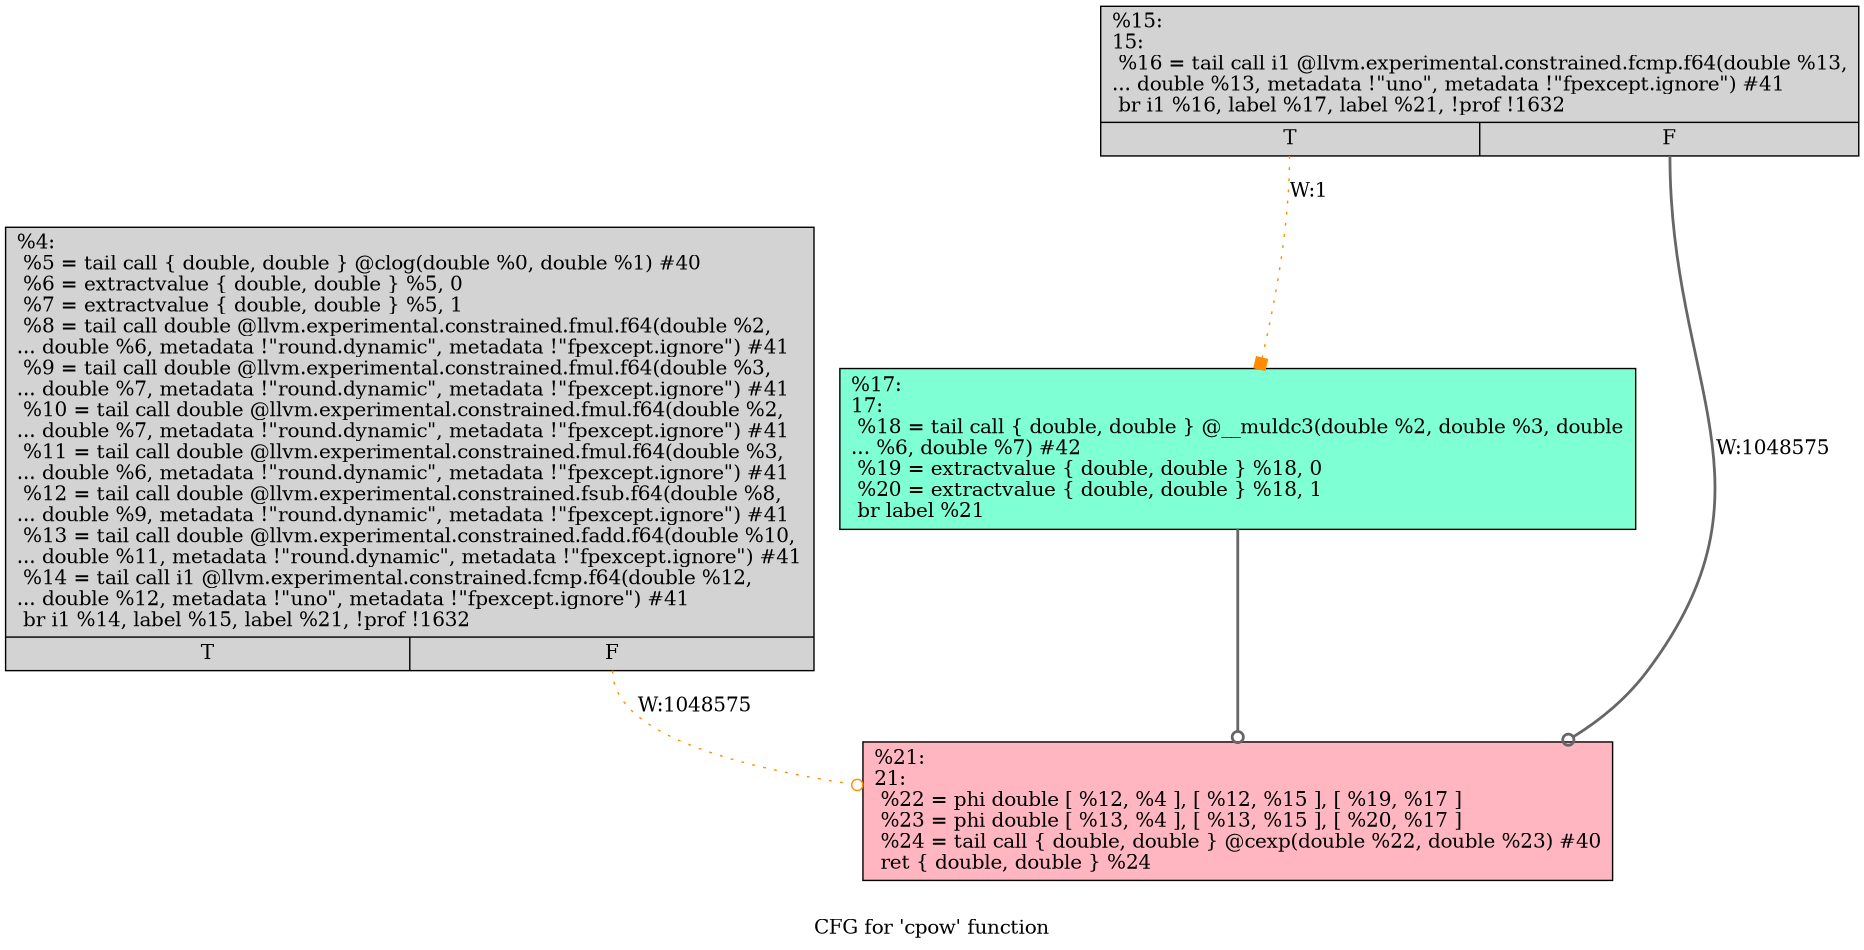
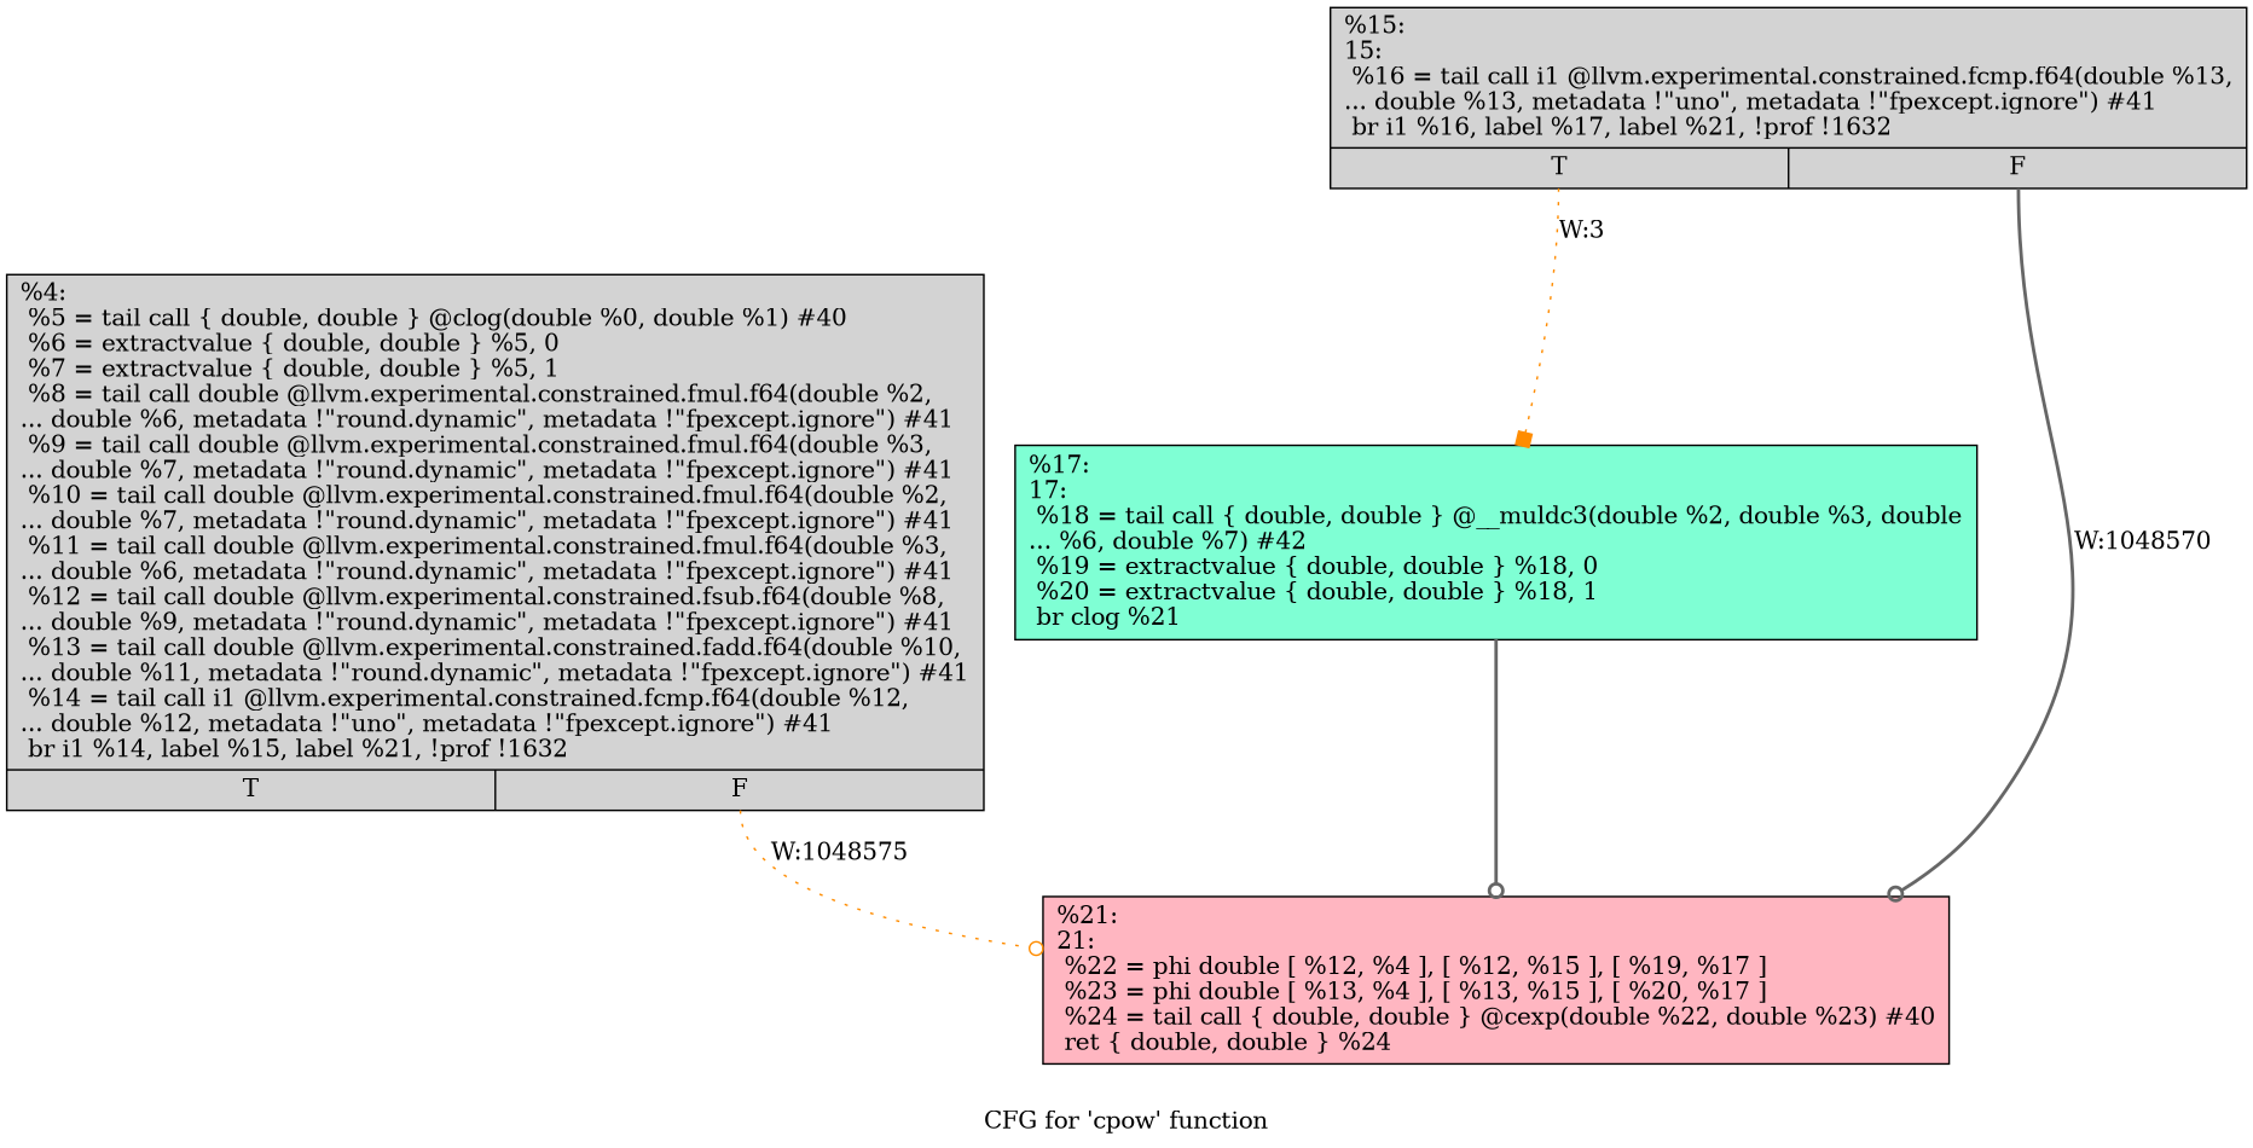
  digraph {
    label="CFG for 'cpow' function"
    node [fillcolor=lightgrey shape=record style=filled]
    edge [arrowhead=odot color=darkorange style=dotted tailport=s1]
    n1 [label="{%4:\l  %5 = tail call \{ double, double \} @clog(double %0, double %1) #40\l  %6 = extractvalue \{ double, double \} %5, 0\l  %7 = extractvalue \{ double, double \} %5, 1\l  %8 = tail call double @llvm.experimental.constrained.fmul.f64(double %2,\l... double %6, metadata !\"round.dynamic\", metadata !\"fpexcept.ignore\") #41\l  %9 = tail call double @llvm.experimental.constrained.fmul.f64(double %3,\l... double %7, metadata !\"round.dynamic\", metadata !\"fpexcept.ignore\") #41\l  %10 = tail call double @llvm.experimental.constrained.fmul.f64(double %2,\l... double %7, metadata !\"round.dynamic\", metadata !\"fpexcept.ignore\") #41\l  %11 = tail call double @llvm.experimental.constrained.fmul.f64(double %3,\l... double %6, metadata !\"round.dynamic\", metadata !\"fpexcept.ignore\") #41\l  %12 = tail call double @llvm.experimental.constrained.fsub.f64(double %8,\l... double %9, metadata !\"round.dynamic\", metadata !\"fpexcept.ignore\") #41\l  %13 = tail call double @llvm.experimental.constrained.fadd.f64(double %10,\l... double %11, metadata !\"round.dynamic\", metadata !\"fpexcept.ignore\") #41\l  %14 = tail call i1 @llvm.experimental.constrained.fcmp.f64(double %12,\l... double %12, metadata !\"uno\", metadata !\"fpexcept.ignore\") #41\l  br i1 %14, label %15, label %21, !prof !1632\l|{<s0>T|<s1>F}}"]
    n2 [fillcolor=lightpink label="{%21:\l21:                                               \l  %22 = phi double [ %12, %4 ], [ %12, %15 ], [ %19, %17 ]\l  %23 = phi double [ %13, %4 ], [ %13, %15 ], [ %20, %17 ]\l  %24 = tail call \{ double, double \} @cexp(double %22, double %23) #40\l  ret \{ double, double \} %24\l}"]
    n3 [label="{%15:\l15:                                               \l  %16 = tail call i1 @llvm.experimental.constrained.fcmp.f64(double %13,\l... double %13, metadata !\"uno\", metadata !\"fpexcept.ignore\") #41\l  br i1 %16, label %17, label %21, !prof !1632\l|{<s0>T|<s1>F}}"]
-   n4 [fillcolor=aquamarine label="{%17:\l17:                                               \l  %18 = tail call \{ double, double \} @__muldc3(double %2, double %3, double\l... %6, double %7) #42\l  %19 = extractvalue \{ double, double \} %18, 0\l  %20 = extractvalue \{ double, double \} %18, 1\l  br label %21\l}"]
+   n4 [fillcolor=aquamarine label="{%17:\l17:                                               \l  %18 = tail call \{ double, double \} @__muldc3(double %2, double %3, double\l... %6, double %7) #42\l  %19 = extractvalue \{ double, double \} %18, 0\l  %20 = extractvalue \{ double, double \} %18, 1\l  br clog %21\l}"]
    n1 -> n2 [label="W:1048575"]
-   n3 -> n2 [color=gray40 label="W:1048575" style=bold]
-   n3 -> n4 [arrowhead=box label="W:1" tailport=s0]
+   n3 -> n2 [color=gray40 label="W:1048570" style=bold]
+   n3 -> n4 [arrowhead=box label="W:3" tailport=s0]
    n4 -> n2 [color=gray40 style=bold tailport=s0]
  }
